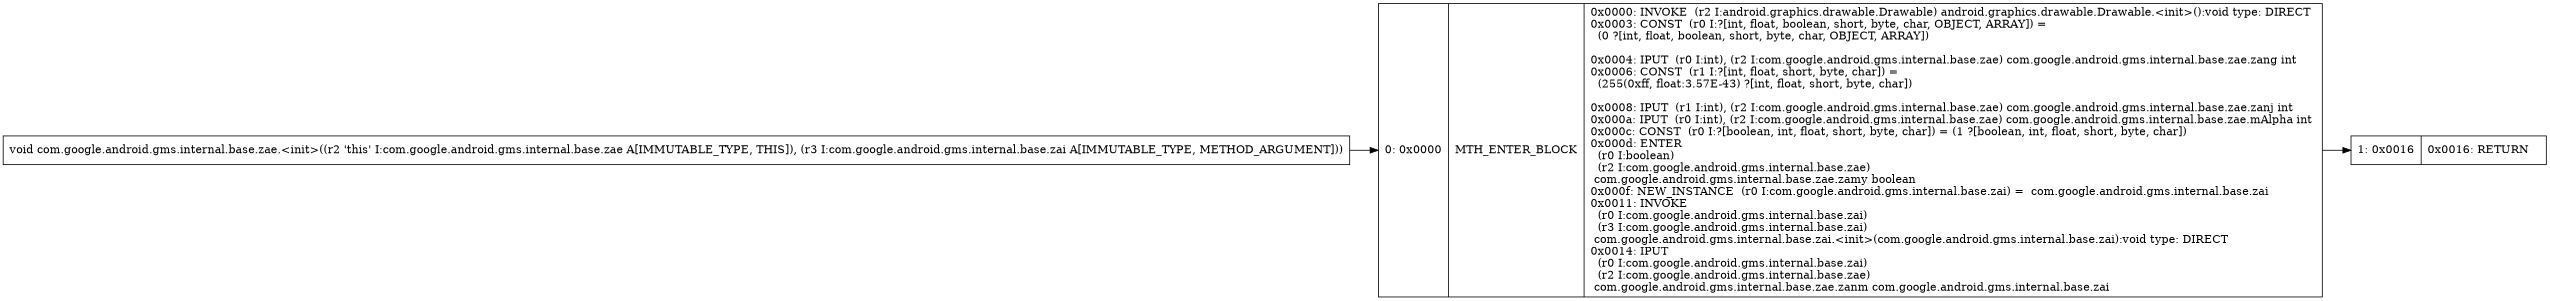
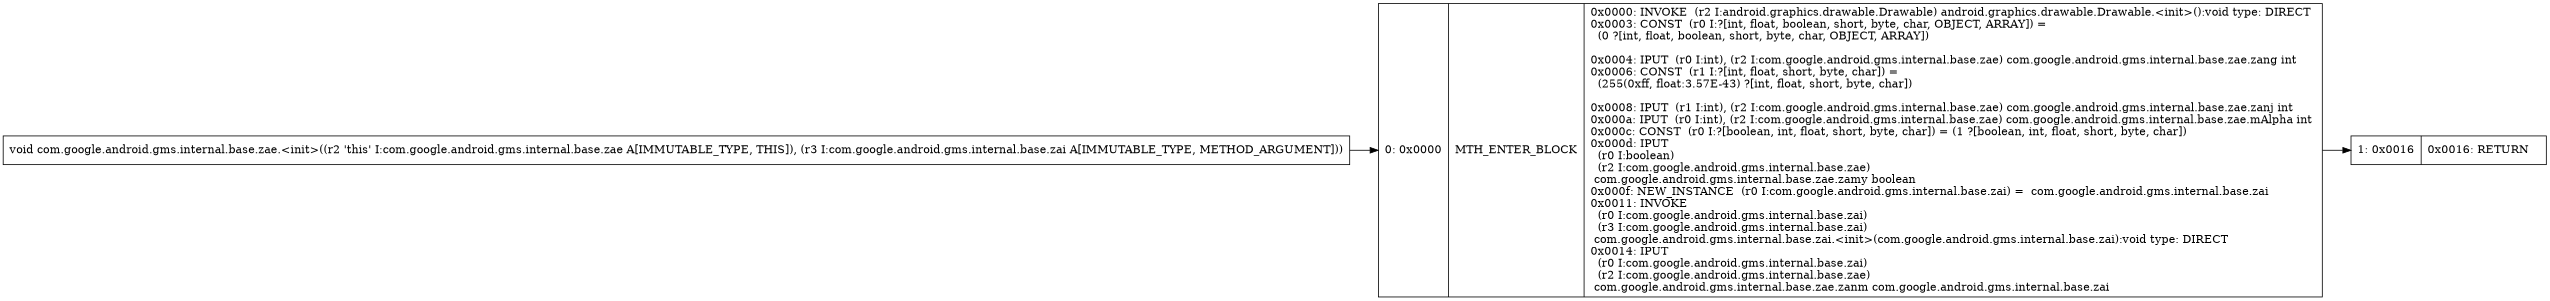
  digraph {
    rankdir=LR
    node [shape=record]
-   n1 [label="{0\:\ 0x0000|MTH_ENTER_BLOCK\l|0x0000: INVOKE  (r2 I:android.graphics.drawable.Drawable) android.graphics.drawable.Drawable.\<init\>():void type: DIRECT \l0x0003: CONST  (r0 I:?[int, float, boolean, short, byte, char, OBJECT, ARRAY]) = \l  (0 ?[int, float, boolean, short, byte, char, OBJECT, ARRAY])\l \l0x0004: IPUT  (r0 I:int), (r2 I:com.google.android.gms.internal.base.zae) com.google.android.gms.internal.base.zae.zang int \l0x0006: CONST  (r1 I:?[int, float, short, byte, char]) = \l  (255(0xff, float:3.57E\-43) ?[int, float, short, byte, char])\l \l0x0008: IPUT  (r1 I:int), (r2 I:com.google.android.gms.internal.base.zae) com.google.android.gms.internal.base.zae.zanj int \l0x000a: IPUT  (r0 I:int), (r2 I:com.google.android.gms.internal.base.zae) com.google.android.gms.internal.base.zae.mAlpha int \l0x000c: CONST  (r0 I:?[boolean, int, float, short, byte, char]) = (1 ?[boolean, int, float, short, byte, char]) \l0x000d: ENTER  \l  (r0 I:boolean)\l  (r2 I:com.google.android.gms.internal.base.zae)\l com.google.android.gms.internal.base.zae.zamy boolean \l0x000f: NEW_INSTANCE  (r0 I:com.google.android.gms.internal.base.zai) =  com.google.android.gms.internal.base.zai \l0x0011: INVOKE  \l  (r0 I:com.google.android.gms.internal.base.zai)\l  (r3 I:com.google.android.gms.internal.base.zai)\l com.google.android.gms.internal.base.zai.\<init\>(com.google.android.gms.internal.base.zai):void type: DIRECT \l0x0014: IPUT  \l  (r0 I:com.google.android.gms.internal.base.zai)\l  (r2 I:com.google.android.gms.internal.base.zae)\l com.google.android.gms.internal.base.zae.zanm com.google.android.gms.internal.base.zai \l}"]
+   n1 [label="{0\:\ 0x0000|MTH_ENTER_BLOCK\l|0x0000: INVOKE  (r2 I:android.graphics.drawable.Drawable) android.graphics.drawable.Drawable.\<init\>():void type: DIRECT \l0x0003: CONST  (r0 I:?[int, float, boolean, short, byte, char, OBJECT, ARRAY]) = \l  (0 ?[int, float, boolean, short, byte, char, OBJECT, ARRAY])\l \l0x0004: IPUT  (r0 I:int), (r2 I:com.google.android.gms.internal.base.zae) com.google.android.gms.internal.base.zae.zang int \l0x0006: CONST  (r1 I:?[int, float, short, byte, char]) = \l  (255(0xff, float:3.57E\-43) ?[int, float, short, byte, char])\l \l0x0008: IPUT  (r1 I:int), (r2 I:com.google.android.gms.internal.base.zae) com.google.android.gms.internal.base.zae.zanj int \l0x000a: IPUT  (r0 I:int), (r2 I:com.google.android.gms.internal.base.zae) com.google.android.gms.internal.base.zae.mAlpha int \l0x000c: CONST  (r0 I:?[boolean, int, float, short, byte, char]) = (1 ?[boolean, int, float, short, byte, char]) \l0x000d: IPUT  \l  (r0 I:boolean)\l  (r2 I:com.google.android.gms.internal.base.zae)\l com.google.android.gms.internal.base.zae.zamy boolean \l0x000f: NEW_INSTANCE  (r0 I:com.google.android.gms.internal.base.zai) =  com.google.android.gms.internal.base.zai \l0x0011: INVOKE  \l  (r0 I:com.google.android.gms.internal.base.zai)\l  (r3 I:com.google.android.gms.internal.base.zai)\l com.google.android.gms.internal.base.zai.\<init\>(com.google.android.gms.internal.base.zai):void type: DIRECT \l0x0014: IPUT  \l  (r0 I:com.google.android.gms.internal.base.zai)\l  (r2 I:com.google.android.gms.internal.base.zae)\l com.google.android.gms.internal.base.zae.zanm com.google.android.gms.internal.base.zai \l}"]
    n2 [label="{1\:\ 0x0016|0x0016: RETURN   \l}"]
    n3 [label="{void com.google.android.gms.internal.base.zae.\<init\>((r2 'this' I:com.google.android.gms.internal.base.zae A[IMMUTABLE_TYPE, THIS]), (r3 I:com.google.android.gms.internal.base.zai A[IMMUTABLE_TYPE, METHOD_ARGUMENT])) }"]
    n1 -> n2
    n3 -> n1
  }
